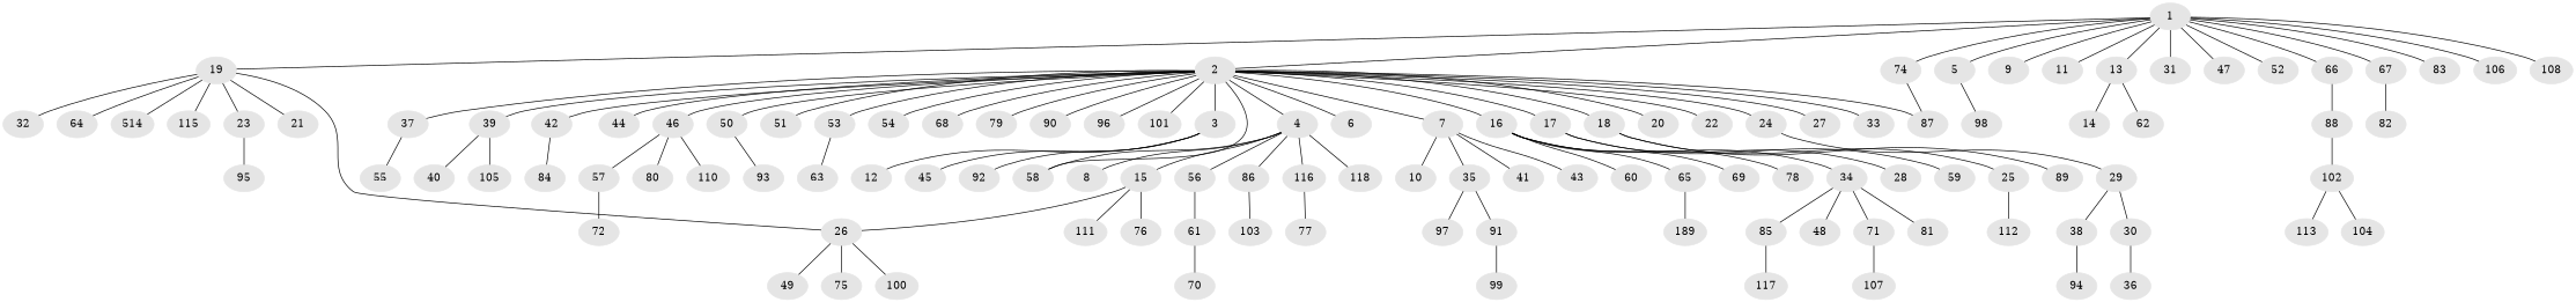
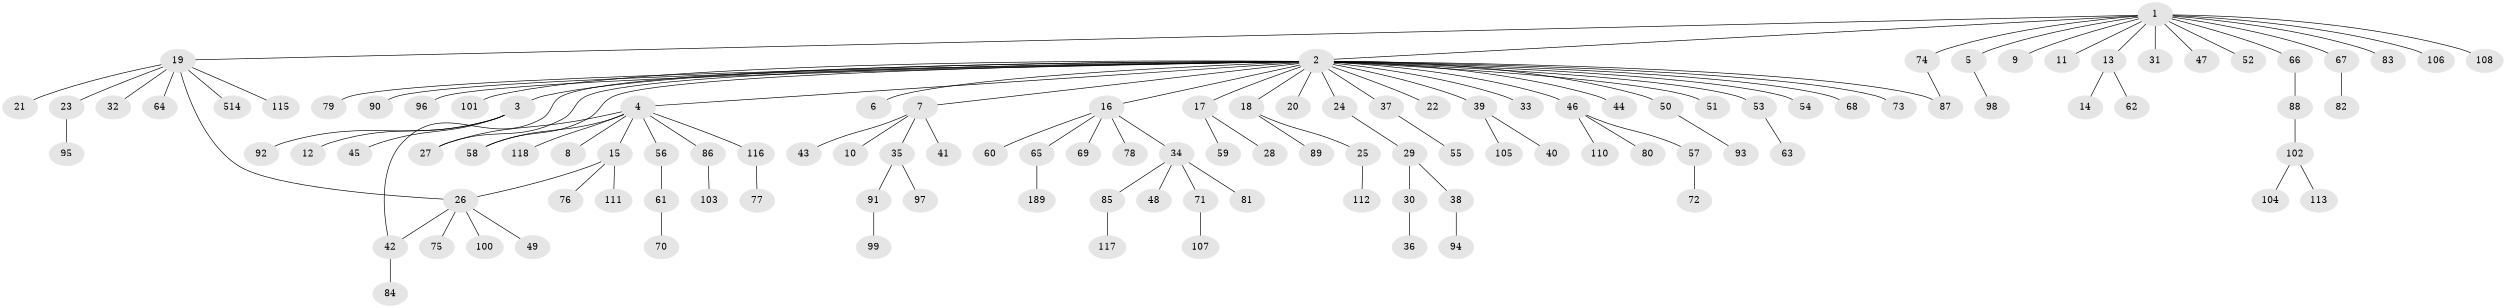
  graph {
    node [color=gray90 style=filled]
    1
    2
    5
    9
    11
    13
    19
    31
    47
    52
    66
    67
    74
    83
    106
    108
    3
    4
    6
    7
    16
    17
    18
    20
    22
    24
    27
    33
    37
    39
    42
    44
    46
    50
    51
    53
    54
    58
    68
+   73
    79
    87
    90
    96
    101
    98
    14
    62
    26
    21
    23
    32
    64
    n54 [label=514]
    115
    88
    82
    12
    45
    92
    8
    15
    56
    86
    116
    118
    10
    35
    41
    43
    34
    60
    65
    69
    78
    28
    59
    25
    89
    29
    30
    38
    55
    40
    105
    84
    57
    80
    110
    93
    63
    76
    111
    61
    103
    77
    91
    97
    99
    49
    75
    100
    48
    71
    81
    85
    n107 [label=189]
    112
    95
    36
    94
    107
    117
    72
    70
    102
    104
    113
    1 -- 2
    1 -- 5
    1 -- 9
    1 -- 11
    1 -- 13
    1 -- 19
    1 -- 31
    1 -- 47
    1 -- 52
    1 -- 66
    1 -- 67
    1 -- 74
    1 -- 83
    1 -- 106
    1 -- 108
    2 -- 3
    2 -- 4
    2 -- 6
    2 -- 7
    2 -- 16
    2 -- 17
    2 -- 18
    2 -- 20
    2 -- 22
    2 -- 24
    2 -- 27
    2 -- 33
    2 -- 37
    2 -- 39
    2 -- 42
    2 -- 44
    2 -- 46
    2 -- 50
    2 -- 51
    2 -- 53
    2 -- 54
    2 -- 58
    2 -- 68
+   2 -- 73
    2 -- 79
    2 -- 87
    2 -- 90
    2 -- 96
    2 -- 101
    5 -- 98
    13 -- 14
    13 -- 62
    19 -- 26
    19 -- 21
    19 -- 23
    19 -- 32
    19 -- 64
    19 -- n54
    19 -- 115
    66 -- 88
    67 -- 82
    74 -- 87
    3 -- 12
    3 -- 45
    3 -- 92
+   4 -- 27
    4 -- 58
    4 -- 8
    4 -- 15
    4 -- 56
    4 -- 86
    4 -- 116
    4 -- 118
    7 -- 10
    7 -- 35
    7 -- 41
    7 -- 43
    16 -- 34
    16 -- 60
    16 -- 65
    16 -- 69
    16 -- 78
    17 -- 28
    17 -- 59
    18 -- 25
    18 -- 89
    24 -- 29
    37 -- 55
    39 -- 40
    39 -- 105
    42 -- 84
    46 -- 57
    46 -- 80
    46 -- 110
    50 -- 93
    53 -- 63
+   26 -- 42
    26 -- 49
    26 -- 75
    26 -- 100
    23 -- 95
    88 -- 102
    15 -- 26
    15 -- 76
    15 -- 111
    56 -- 61
    86 -- 103
    116 -- 77
    35 -- 91
    35 -- 97
    34 -- 48
    34 -- 71
    34 -- 81
    34 -- 85
    65 -- n107
    25 -- 112
    29 -- 30
    29 -- 38
    30 -- 36
    38 -- 94
    57 -- 72
    61 -- 70
    91 -- 99
    71 -- 107
    85 -- 117
    102 -- 104
    102 -- 113
  }
